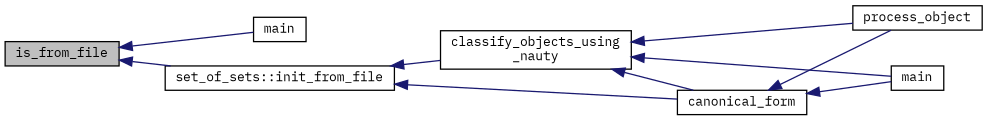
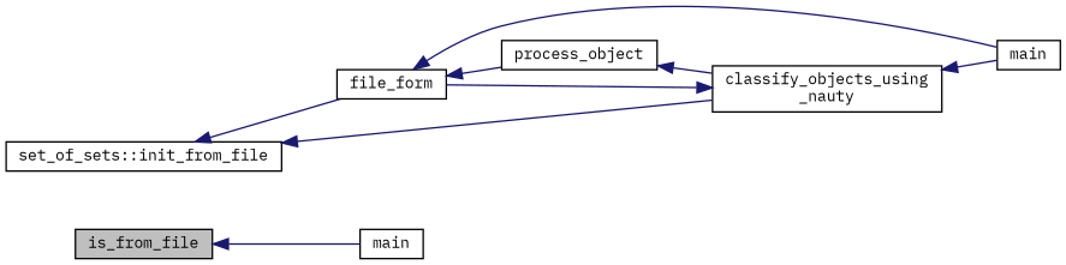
  digraph {
    fontname="IBM Plex Mono"
    rankdir=LR
    node [color=black fillcolor=white fontname="IBM Plex Mono" fontsize=10 shape=record style=filled]
    edge [color=midnightblue dir=back fontname="IBM Plex Mono" fontsize=10 labelfontname=Helvetica labelfontsize=10 style=solid]
    n1 [fillcolor=grey75 fontcolor=black height=0.2 label=is_from_file width=0.4]
    n2 [height=0.2 label=main width=0.4]
    n3 [height=0.2 label="set_of_sets::init_from_file" width=0.4]
-   n4 [height=0.2 label=canonical_form width=0.4]
+   n4 [height=0.2 label=file_form width=0.4]
    n5 [height=0.2 label="classify_objects_using\l_nauty" width=0.4]
    n6 [height=0.2 label=main width=0.4]
    n7 [height=0.2 label=process_object width=0.4]
    n1 -> n2
-   n1 -> n3
    n3 -> n4
    n3 -> n5
    n4 -> n6
    n4 -> n7
    n5 -> n4
    n5 -> n6
-   n5 -> n7
+   n7 -> n5
  }
